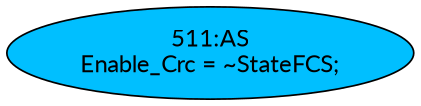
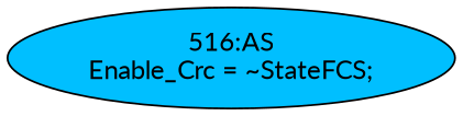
  strict digraph {
    rankdir=LR
    fontname=Lato
-   n1 [ast="<pyverilog.vparser.ast.Assign object at 0x7ff8274fa990>" def_var="['Enable_Crc']" fillcolor=deepskyblue label="511:AS\nEnable_Crc = ~StateFCS;" statements="[]" style=filled typ=Assign use_var="['StateFCS']" fontname=Lato]
+   n1 [ast="<pyverilog.vparser.ast.Assign object at 0x7ff8274fa990>" def_var="['Enable_Crc']" fillcolor=deepskyblue label="516:AS\nEnable_Crc = ~StateFCS;" statements="[]" style=filled typ=Assign use_var="['StateFCS']" fontname=Lato]
  }
